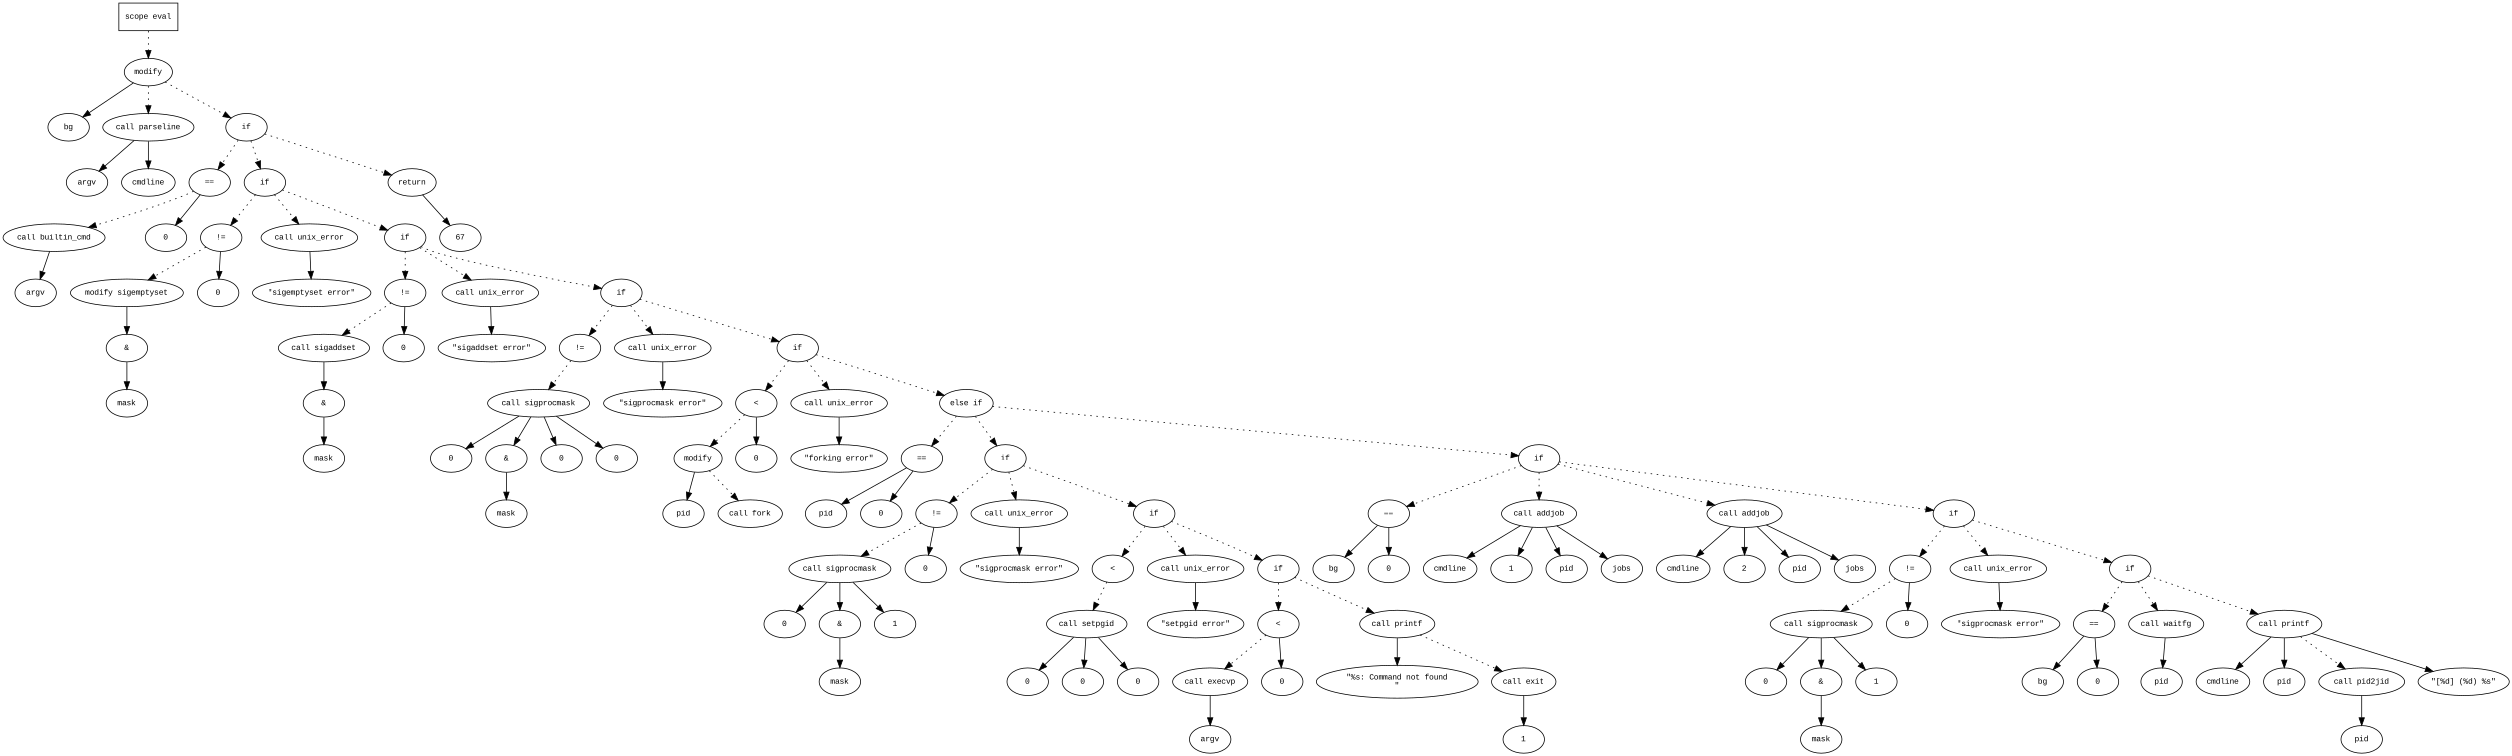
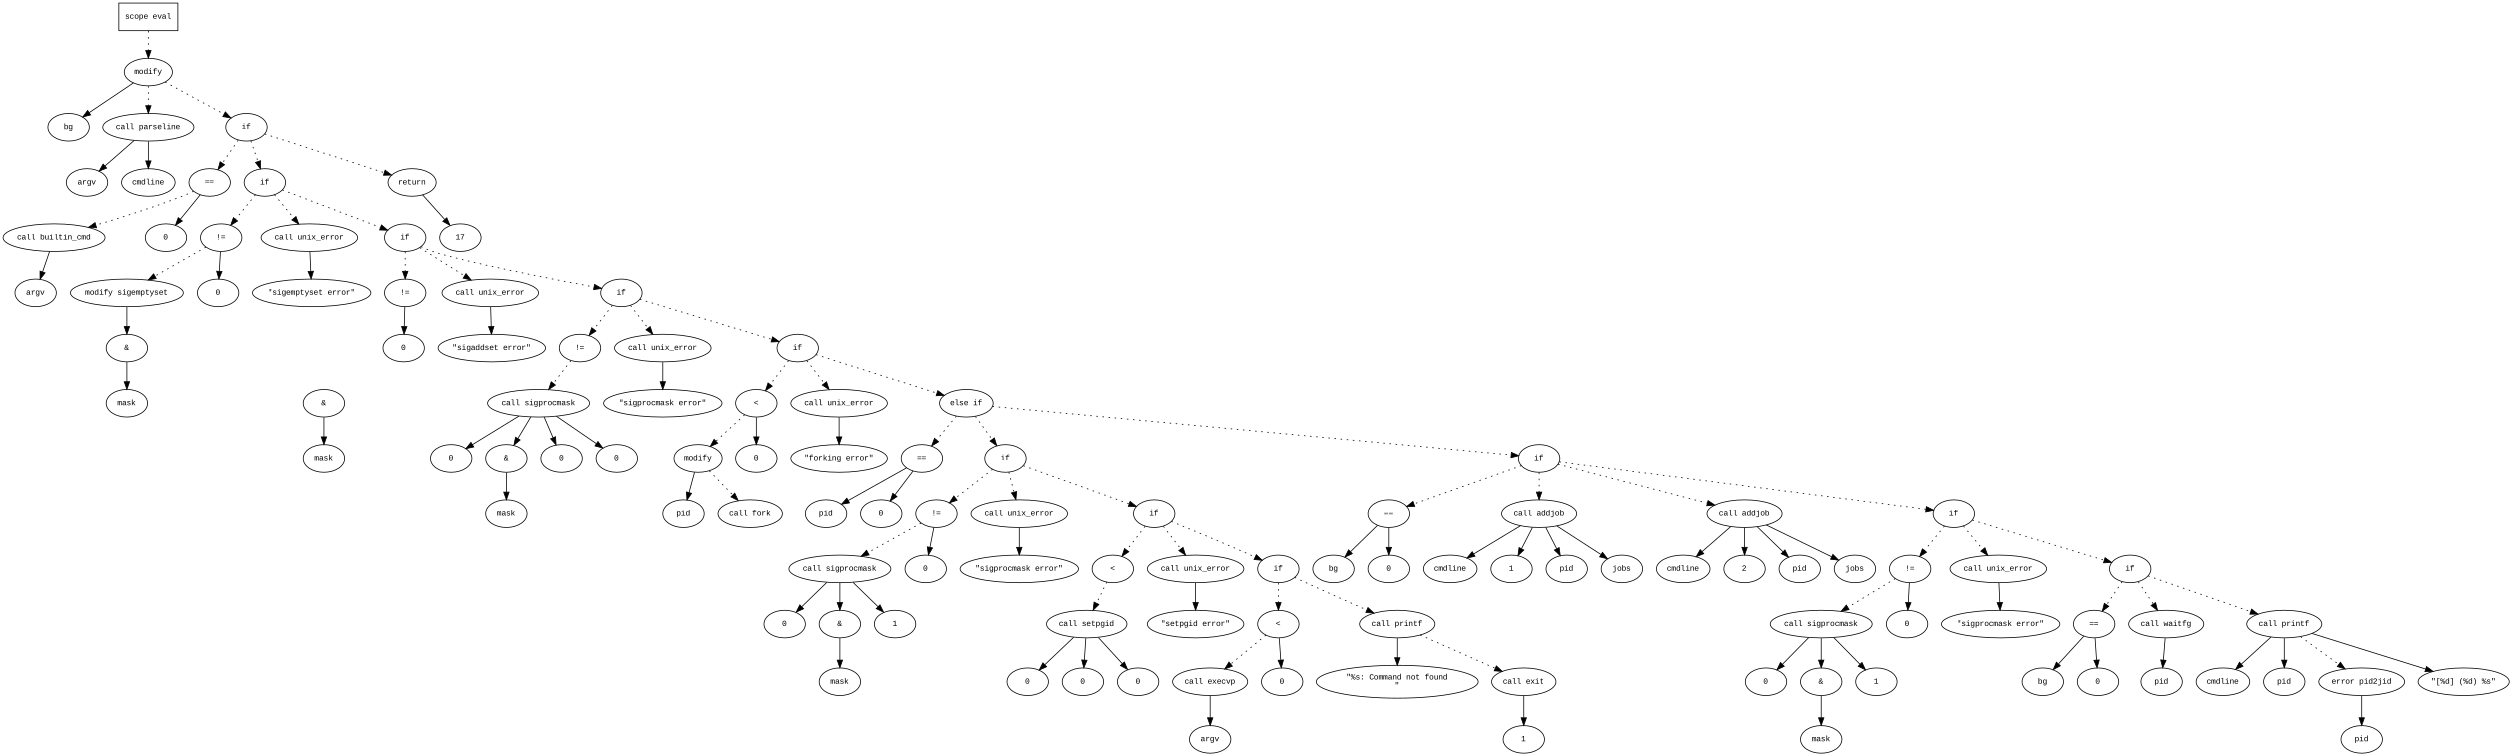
  digraph {
    fontname="Times New Roman"
    fontsize=10
    node [fontname="Courier New" fontsize=10 shape=ellipse]
    edge [fontname="Times New Roman" fontsize=10]
    n1 [label="scope eval" shape=box]
    n2 [label=modify]
    n3 [label=bg]
    n4 [label="call parseline"]
    n5 [label=if]
    n6 [label=argv]
    n7 [label=cmdline]
    n8 [label="=="]
    n9 [label=if]
    n10 [label=return]
    n11 [label="call builtin_cmd"]
    n12 [label=0]
    n13 [label="!="]
    n14 [label="call unix_error"]
    n15 [label=if]
-   n16 [label=67]
+   n16 [label=17]
    n17 [label=argv]
    n18 [label="modify sigemptyset"]
    n19 [label=0]
    n20 [label="\"sigemptyset error\""]
    n21 [label="!="]
    n22 [label="call unix_error"]
    n23 [label=if]
    n24 [label="&"]
    n25 [label=mask]
-   n26 [label="call sigaddset"]
    n27 [label=0]
    n28 [label="\"sigaddset error\""]
    n29 [label="!="]
    n30 [label="call unix_error"]
    n31 [label=if]
    n32 [label="&"]
    n33 [label=mask]
    n34 [label="call sigprocmask"]
    n35 [label="\"sigprocmask error\""]
    n36 [label="<"]
    n37 [label="call unix_error"]
    n38 [label="else if"]
    n39 [label=0]
    n40 [label="&"]
    n41 [label=0]
    n42 [label=0]
    n43 [label=mask]
    n44 [label=modify]
    n45 [label=0]
    n46 [label="\"forking error\""]
    n47 [label="=="]
    n48 [label=if]
    n49 [label=if]
    n50 [label=pid]
    n51 [label="call fork"]
    n52 [label=pid]
    n53 [label=0]
    n54 [label="!="]
    n55 [label="call unix_error"]
    n56 [label=if]
    n57 [label="=="]
    n58 [label="call addjob"]
    n59 [label="call addjob"]
    n60 [label=if]
    n61 [label="call sigprocmask"]
    n62 [label=0]
    n63 [label="\"sigprocmask error\""]
    n64 [label="<"]
    n65 [label="call unix_error"]
    n66 [label=if]
    n67 [label=0]
    n68 [label="&"]
    n69 [label=1]
    n70 [label=mask]
    n71 [label="call setpgid"]
    n72 [label="\"setpgid error\""]
    n73 [label="<"]
    n74 [label="call printf"]
    n75 [label=0]
    n76 [label=0]
    n77 [label=0]
    n78 [label="call execvp"]
    n79 [label=0]
    n80 [label="\"%s: Command not found\n\""]
    n81 [label="call exit"]
    n82 [label=argv]
    n83 [label=1]
    n84 [label=bg]
    n85 [label=0]
    n86 [label=cmdline]
    n87 [label=1]
    n88 [label=pid]
    n89 [label=jobs]
    n90 [label=cmdline]
    n91 [label=2]
    n92 [label=pid]
    n93 [label=jobs]
    n94 [label="!="]
    n95 [label="call unix_error"]
    n96 [label=if]
    n97 [label="call sigprocmask"]
    n98 [label=0]
    n99 [label="\"sigprocmask error\""]
    n100 [label="=="]
    n101 [label="call waitfg"]
    n102 [label="call printf"]
    n103 [label=0]
    n104 [label="&"]
    n105 [label=1]
    n106 [label=mask]
    n107 [label=bg]
    n108 [label=0]
    n109 [label=pid]
    n110 [label=cmdline]
    n111 [label=pid]
-   n112 [label="call pid2jid"]
+   n112 [label="error pid2jid"]
    n113 [label="\"[%d] (%d) %s\""]
    n114 [label=pid]
    n1 -> n2 [style=dotted]
    n2 -> n3
    n2 -> n4 [style=dotted]
    n2 -> n5 [style=dotted]
    n4 -> n6
    n4 -> n7
    n5 -> n8 [style=dotted]
    n5 -> n9 [style=dotted]
    n5 -> n10 [style=dotted]
    n8 -> n11 [style=dotted]
    n8 -> n12
    n9 -> n13 [style=dotted]
    n9 -> n14 [style=dotted]
    n9 -> n15 [style=dotted]
    n10 -> n16
    n11 -> n17
    n13 -> n18 [style=dotted]
    n13 -> n19
    n14 -> n20
    n15 -> n21 [style=dotted]
    n15 -> n22 [style=dotted]
    n15 -> n23 [style=dotted]
    n18 -> n24
-   n21 -> n26 [style=dotted]
    n21 -> n27
    n22 -> n28
    n23 -> n29 [style=dotted]
    n23 -> n30 [style=dotted]
    n23 -> n31 [style=dotted]
    n24 -> n25
-   n26 -> n32
    n29 -> n34 [style=dotted]
    n30 -> n35
    n31 -> n36 [style=dotted]
    n31 -> n37 [style=dotted]
    n31 -> n38 [style=dotted]
    n32 -> n33
    n34 -> n39
    n34 -> n40
    n34 -> n41
    n34 -> n42
    n36 -> n44 [style=dotted]
    n36 -> n45
    n37 -> n46
    n38 -> n47 [style=dotted]
    n38 -> n48 [style=dotted]
    n38 -> n49 [style=dotted]
    n40 -> n43
    n44 -> n50
    n44 -> n51 [style=dotted]
    n47 -> n52
    n47 -> n53
    n48 -> n54 [style=dotted]
    n48 -> n55 [style=dotted]
    n48 -> n56 [style=dotted]
    n49 -> n57 [style=dotted]
    n49 -> n58 [style=dotted]
    n49 -> n59 [style=dotted]
    n49 -> n60 [style=dotted]
    n54 -> n61 [style=dotted]
    n54 -> n62
    n55 -> n63
    n56 -> n64 [style=dotted]
    n56 -> n65 [style=dotted]
    n56 -> n66 [style=dotted]
    n57 -> n84
    n57 -> n85
    n58 -> n86
    n58 -> n87
    n58 -> n88
    n58 -> n89
    n59 -> n90
    n59 -> n91
    n59 -> n92
    n59 -> n93
    n60 -> n94 [style=dotted]
    n60 -> n95 [style=dotted]
    n60 -> n96 [style=dotted]
    n61 -> n67
    n61 -> n68
    n61 -> n69
    n64 -> n71 [style=dotted]
    n65 -> n72
    n66 -> n73 [style=dotted]
    n66 -> n74 [style=dotted]
    n68 -> n70
    n71 -> n75
    n71 -> n76
    n71 -> n77
    n73 -> n78 [style=dotted]
    n73 -> n79
    n74 -> n80
    n74 -> n81 [style=dotted]
    n78 -> n82
    n81 -> n83
    n94 -> n97 [style=dotted]
    n94 -> n98
    n95 -> n99
    n96 -> n100 [style=dotted]
    n96 -> n101 [style=dotted]
    n96 -> n102 [style=dotted]
    n97 -> n103
    n97 -> n104
    n97 -> n105
    n100 -> n107
    n100 -> n108
    n101 -> n109
    n102 -> n110
    n102 -> n111
    n102 -> n112 [style=dotted]
    n102 -> n113
    n104 -> n106
    n112 -> n114
  }
